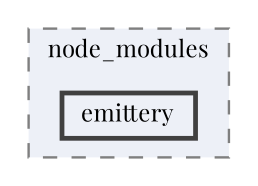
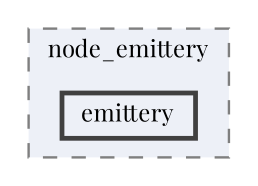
  digraph {
    compound=true
    fontname="Playfair Display"
    n1 [color=grey25 fillcolor="#edf0f7" fontname="Playfair Display" fontsize=10 height=0.2 label=emittery shape=box style="filled,bold" width=0.4]
    subgraph cluster_1 {
      bgcolor="#edf0f7"
      fontsize=10
-     label=node_modules
+     label=node_emittery
      pencolor=grey50
      style="filled,dashed"
      n1
    }
  }
